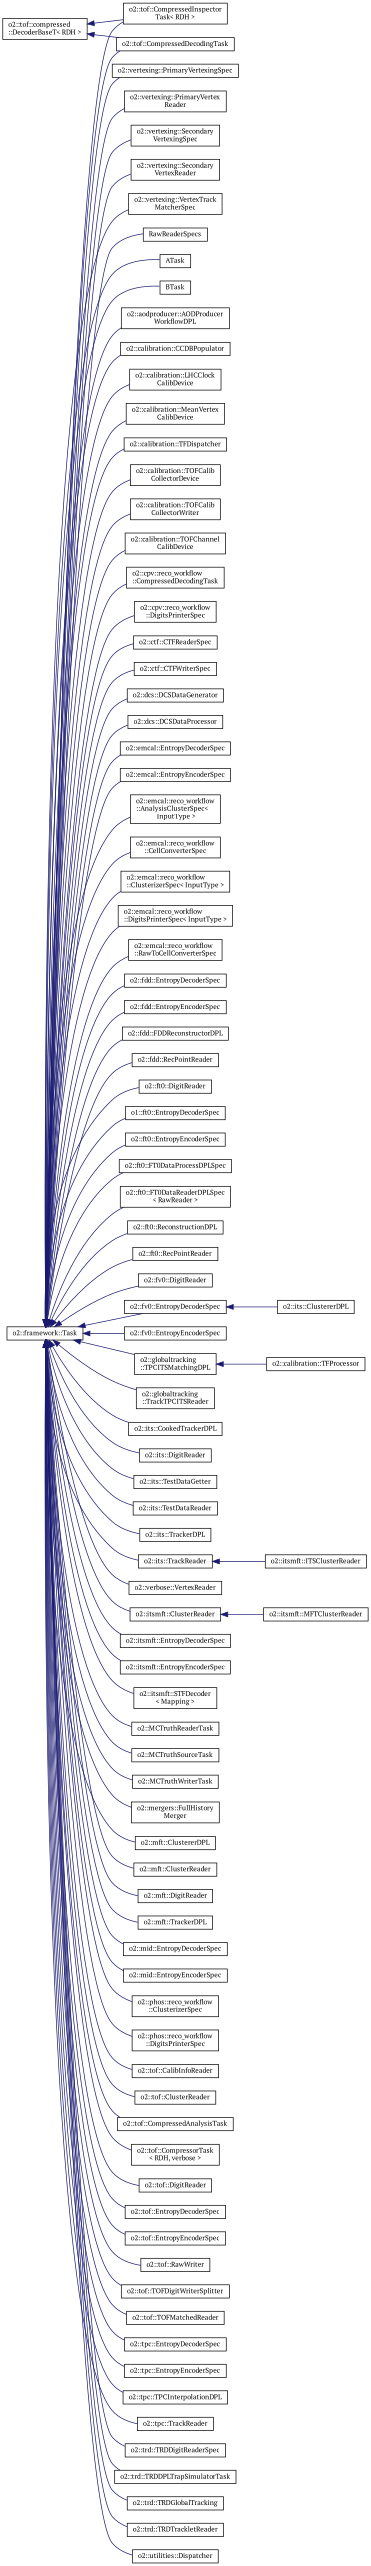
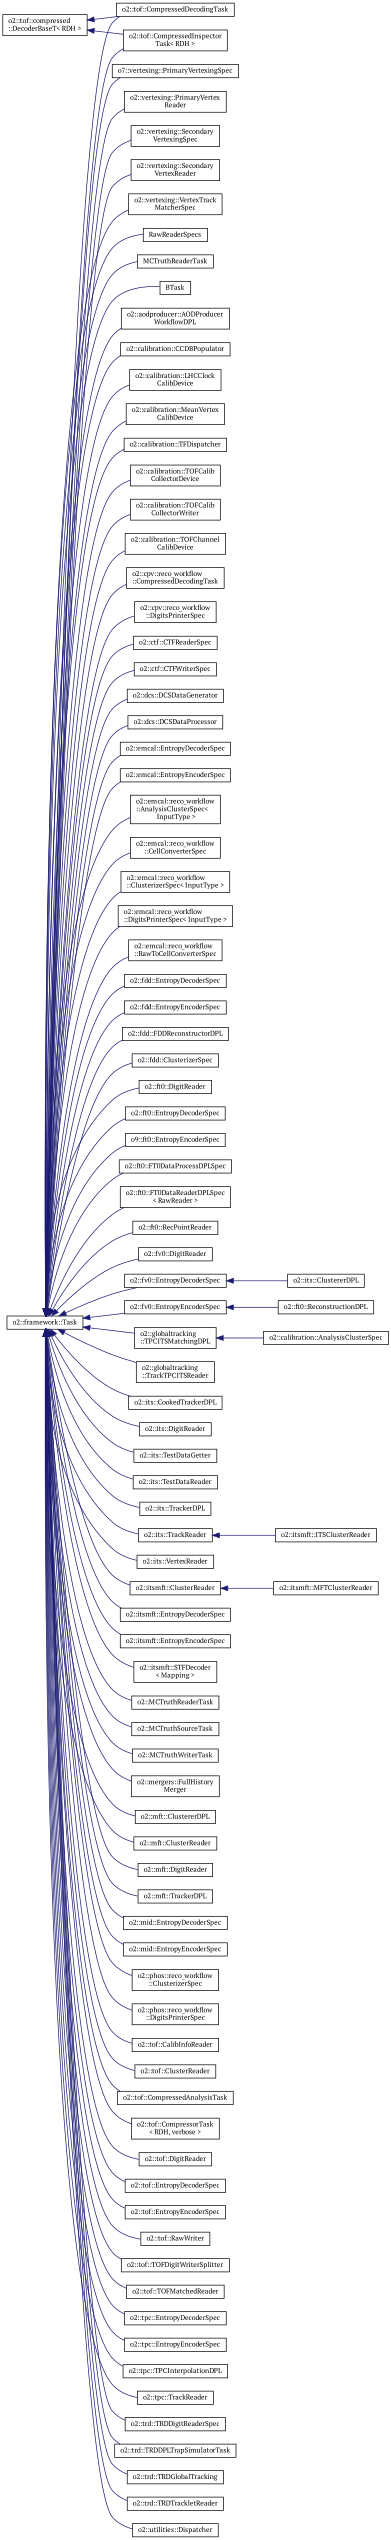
  digraph {
    fontname="PT Serif"
    rankdir=LR
    node [color=black fontname="PT Serif" fontsize=10 shape=record]
    edge [color=midnightblue dir=back fontname="PT Serif" fontsize=10 labelfontname=Helvetica labelfontsize=10 style=solid]
    n1 [height=0.2 label="o2::tof::compressed\l::DecoderBaseT\< RDH \>" width=0.4]
    n2 [height=0.2 label="o2::tof::CompressedDecodingTask" width=0.4]
    n3 [height=0.2 label="o2::tof::CompressedInspector\lTask\< RDH \>" width=0.4]
    n4 [height=0.2 label="o2::framework::Task" width=0.4]
-   n5 [height=0.2 label=ATask width=0.4]
+   n5 [height=0.2 label=MCTruthReaderTask width=0.4]
    n6 [height=0.2 label=BTask width=0.4]
    n7 [height=0.2 label="o2::aodproducer::AODProducer\lWorkflowDPL" width=0.4]
    n8 [height=0.2 label="o2::calibration::CCDBPopulator" width=0.4]
    n9 [height=0.2 label="o2::calibration::LHCClock\lCalibDevice" width=0.4]
    n10 [height=0.2 label="o2::calibration::MeanVertex\lCalibDevice" width=0.4]
    n11 [height=0.2 label="o2::calibration::TFDispatcher" width=0.4]
    n12 [height=0.2 label="o2::calibration::TOFCalib\lCollectorDevice" width=0.4]
    n13 [height=0.2 label="o2::calibration::TOFCalib\lCollectorWriter" width=0.4]
    n14 [height=0.2 label="o2::calibration::TOFChannel\lCalibDevice" width=0.4]
    n15 [height=0.2 label="o2::cpv::reco_workflow\l::CompressedDecodingTask" width=0.4]
    n16 [height=0.2 label="o2::cpv::reco_workflow\l::DigitsPrinterSpec" width=0.4]
    n17 [height=0.2 label="o2::ctf::CTFReaderSpec" width=0.4]
    n18 [height=0.2 label="o2::ctf::CTFWriterSpec" width=0.4]
    n19 [height=0.2 label="o2::dcs::DCSDataGenerator" width=0.4]
    n20 [height=0.2 label="o2::dcs::DCSDataProcessor" width=0.4]
    n21 [height=0.2 label="o2::emcal::EntropyDecoderSpec" width=0.4]
    n22 [height=0.2 label="o2::emcal::EntropyEncoderSpec" width=0.4]
    n23 [height=0.2 label="o2::emcal::reco_workflow\l::AnalysisClusterSpec\<\l InputType \>" width=0.4]
    n24 [height=0.2 label="o2::emcal::reco_workflow\l::CellConverterSpec" width=0.4]
    n25 [height=0.2 label="o2::emcal::reco_workflow\l::ClusterizerSpec\< InputType \>" width=0.4]
    n26 [height=0.2 label="o2::emcal::reco_workflow\l::DigitsPrinterSpec\< InputType \>" width=0.4]
    n27 [height=0.2 label="o2::emcal::reco_workflow\l::RawToCellConverterSpec" width=0.4]
    n28 [height=0.2 label="o2::fdd::EntropyDecoderSpec" width=0.4]
    n29 [height=0.2 label="o2::fdd::EntropyEncoderSpec" width=0.4]
    n30 [height=0.2 label="o2::fdd::FDDReconstructorDPL" width=0.4]
-   n31 [height=0.2 label="o2::fdd::RecPointReader" width=0.4]
+   n31 [height=0.2 label="o2::fdd::ClusterizerSpec" width=0.4]
    n32 [height=0.2 label="o2::ft0::DigitReader" width=0.4]
-   n33 [height=0.2 label="o1::ft0::EntropyDecoderSpec" width=0.4]
-   n34 [height=0.2 label="o2::ft0::EntropyEncoderSpec" width=0.4]
+   n33 [height=0.2 label="o2::ft0::EntropyDecoderSpec" width=0.4]
+   n34 [height=0.2 label="o9::ft0::EntropyEncoderSpec" width=0.4]
    n35 [height=0.2 label="o2::ft0::FT0DataProcessDPLSpec" width=0.4]
    n36 [height=0.2 label="o2::ft0::FT0DataReaderDPLSpec\l\< RawReader \>" width=0.4]
    n37 [height=0.2 label="o2::ft0::ReconstructionDPL" width=0.4]
    n38 [height=0.2 label="o2::ft0::RecPointReader" width=0.4]
    n39 [height=0.2 label="o2::fv0::DigitReader" width=0.4]
    n40 [height=0.2 label="o2::fv0::EntropyDecoderSpec" width=0.4]
    n41 [height=0.2 label="o2::fv0::EntropyEncoderSpec" width=0.4]
    n42 [height=0.2 label="o2::globaltracking\l::TPCITSMatchingDPL" width=0.4]
    n43 [height=0.2 label="o2::globaltracking\l::TrackTPCITSReader" width=0.4]
    n44 [height=0.2 label="o2::its::CookedTrackerDPL" width=0.4]
    n45 [height=0.2 label="o2::its::DigitReader" width=0.4]
    n46 [height=0.2 label="o2::its::TestDataGetter" width=0.4]
    n47 [height=0.2 label="o2::its::TestDataReader" width=0.4]
    n48 [height=0.2 label="o2::its::TrackerDPL" width=0.4]
    n49 [height=0.2 label="o2::its::TrackReader" width=0.4]
-   n50 [height=0.2 label="o2::verbose::VertexReader" width=0.4]
+   n50 [height=0.2 label="o2::its::VertexReader" width=0.4]
    n51 [height=0.2 label="o2::itsmft::ClusterReader" width=0.4]
    n52 [height=0.2 label="o2::itsmft::EntropyDecoderSpec" width=0.4]
    n53 [height=0.2 label="o2::itsmft::EntropyEncoderSpec" width=0.4]
    n54 [height=0.2 label="o2::itsmft::STFDecoder\l\< Mapping \>" width=0.4]
    n55 [height=0.2 label="o2::MCTruthReaderTask" width=0.4]
    n56 [height=0.2 label="o2::MCTruthSourceTask" width=0.4]
    n57 [height=0.2 label="o2::MCTruthWriterTask" width=0.4]
    n58 [height=0.2 label="o2::mergers::FullHistory\lMerger" width=0.4]
    n59 [height=0.2 label="o2::mft::ClustererDPL" width=0.4]
    n60 [height=0.2 label="o2::mft::ClusterReader" width=0.4]
    n61 [height=0.2 label="o2::mft::DigitReader" width=0.4]
    n62 [height=0.2 label="o2::mft::TrackerDPL" width=0.4]
    n63 [height=0.2 label="o2::mid::EntropyDecoderSpec" width=0.4]
    n64 [height=0.2 label="o2::mid::EntropyEncoderSpec" width=0.4]
    n65 [height=0.2 label="o2::phos::reco_workflow\l::ClusterizerSpec" width=0.4]
    n66 [height=0.2 label="o2::phos::reco_workflow\l::DigitsPrinterSpec" width=0.4]
    n67 [height=0.2 label="o2::tof::CalibInfoReader" width=0.4]
    n68 [height=0.2 label="o2::tof::ClusterReader" width=0.4]
    n69 [height=0.2 label="o2::tof::CompressedAnalysisTask" width=0.4]
    n70 [height=0.2 label="o2::tof::CompressorTask\l\< RDH, verbose \>" width=0.4]
    n71 [height=0.2 label="o2::tof::DigitReader" width=0.4]
    n72 [height=0.2 label="o2::tof::EntropyDecoderSpec" width=0.4]
    n73 [height=0.2 label="o2::tof::EntropyEncoderSpec" width=0.4]
    n74 [height=0.2 label="o2::tof::RawWriter" width=0.4]
    n75 [height=0.2 label="o2::tof::TOFDigitWriterSplitter" width=0.4]
    n76 [height=0.2 label="o2::tof::TOFMatchedReader" width=0.4]
    n77 [height=0.2 label="o2::tpc::EntropyDecoderSpec" width=0.4]
    n78 [height=0.2 label="o2::tpc::EntropyEncoderSpec" width=0.4]
    n79 [height=0.2 label="o2::tpc::TPCInterpolationDPL" width=0.4]
    n80 [height=0.2 label="o2::tpc::TrackReader" width=0.4]
    n81 [height=0.2 label="o2::trd::TRDDigitReaderSpec" width=0.4]
    n82 [height=0.2 label="o2::trd::TRDDPLTrapSimulatorTask" width=0.4]
    n83 [height=0.2 label="o2::trd::TRDGlobalTracking" width=0.4]
    n84 [height=0.2 label="o2::trd::TRDTrackletReader" width=0.4]
    n85 [height=0.2 label="o2::utilities::Dispatcher" width=0.4]
-   n86 [height=0.2 label="o2::vertexing::PrimaryVertexingSpec" width=0.4]
+   n86 [height=0.2 label="o7::vertexing::PrimaryVertexingSpec" width=0.4]
    n87 [height=0.2 label="o2::vertexing::PrimaryVertex\lReader" width=0.4]
    n88 [height=0.2 label="o2::vertexing::Secondary\lVertexingSpec" width=0.4]
    n89 [height=0.2 label="o2::vertexing::Secondary\lVertexReader" width=0.4]
    n90 [height=0.2 label="o2::vertexing::VertexTrack\lMatcherSpec" width=0.4]
    n91 [height=0.2 label=RawReaderSpecs width=0.4]
-   n92 [height=0.2 label="o2::calibration::TFProcessor" width=0.4]
+   n92 [height=0.2 label="o2::calibration::AnalysisClusterSpec" width=0.4]
    n93 [height=0.2 label="o2::its::ClustererDPL" width=0.4]
    n94 [height=0.2 label="o2::itsmft::ITSClusterReader" width=0.4]
    n95 [height=0.2 label="o2::itsmft::MFTClusterReader" width=0.4]
    n1 -> n2
    n1 -> n3
    n4 -> n2
    n4 -> n3
    n4 -> n5
    n4 -> n6
    n4 -> n7
    n4 -> n8
    n4 -> n9
    n4 -> n10
    n4 -> n11
    n4 -> n12
    n4 -> n13
    n4 -> n14
    n4 -> n15
    n4 -> n16
    n4 -> n17
    n4 -> n18
    n4 -> n19
    n4 -> n20
    n4 -> n21
    n4 -> n22
    n4 -> n23
    n4 -> n24
    n4 -> n25
    n4 -> n26
    n4 -> n27
    n4 -> n28
    n4 -> n29
    n4 -> n30
    n4 -> n31
    n4 -> n32
    n4 -> n33
    n4 -> n34
    n4 -> n35
    n4 -> n36
-   n4 -> n37
+   n41 -> n37
    n4 -> n38
    n4 -> n39
    n4 -> n40
    n4 -> n41
    n4 -> n42
    n4 -> n43
    n4 -> n44
    n4 -> n45
    n4 -> n46
    n4 -> n47
    n4 -> n48
    n4 -> n49
    n4 -> n50
    n4 -> n51
    n4 -> n52
    n4 -> n53
    n4 -> n54
    n4 -> n55
    n4 -> n56
    n4 -> n57
    n4 -> n58
    n4 -> n59
    n4 -> n60
    n4 -> n61
    n4 -> n62
    n4 -> n63
    n4 -> n64
    n4 -> n65
    n4 -> n66
    n4 -> n67
    n4 -> n68
    n4 -> n69
    n4 -> n70
    n4 -> n71
    n4 -> n72
    n4 -> n73
    n4 -> n74
    n4 -> n75
    n4 -> n76
    n4 -> n77
    n4 -> n78
    n4 -> n79
    n4 -> n80
    n4 -> n81
    n4 -> n82
    n4 -> n83
    n4 -> n84
    n4 -> n85
    n4 -> n86
    n4 -> n87
    n4 -> n88
    n4 -> n89
    n4 -> n90
    n4 -> n91
    n40 -> n93
    n42 -> n92
    n49 -> n94
    n51 -> n95
  }
